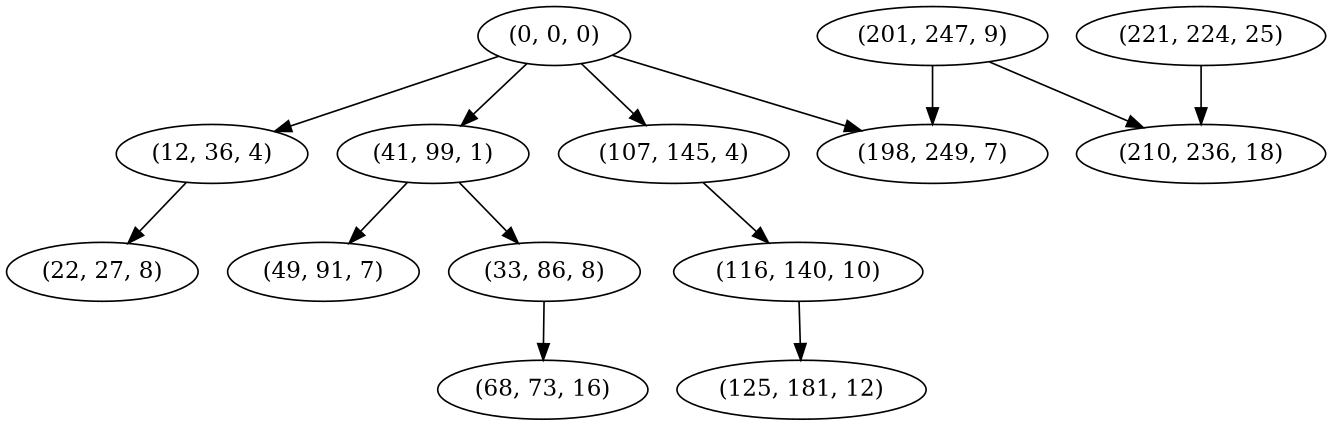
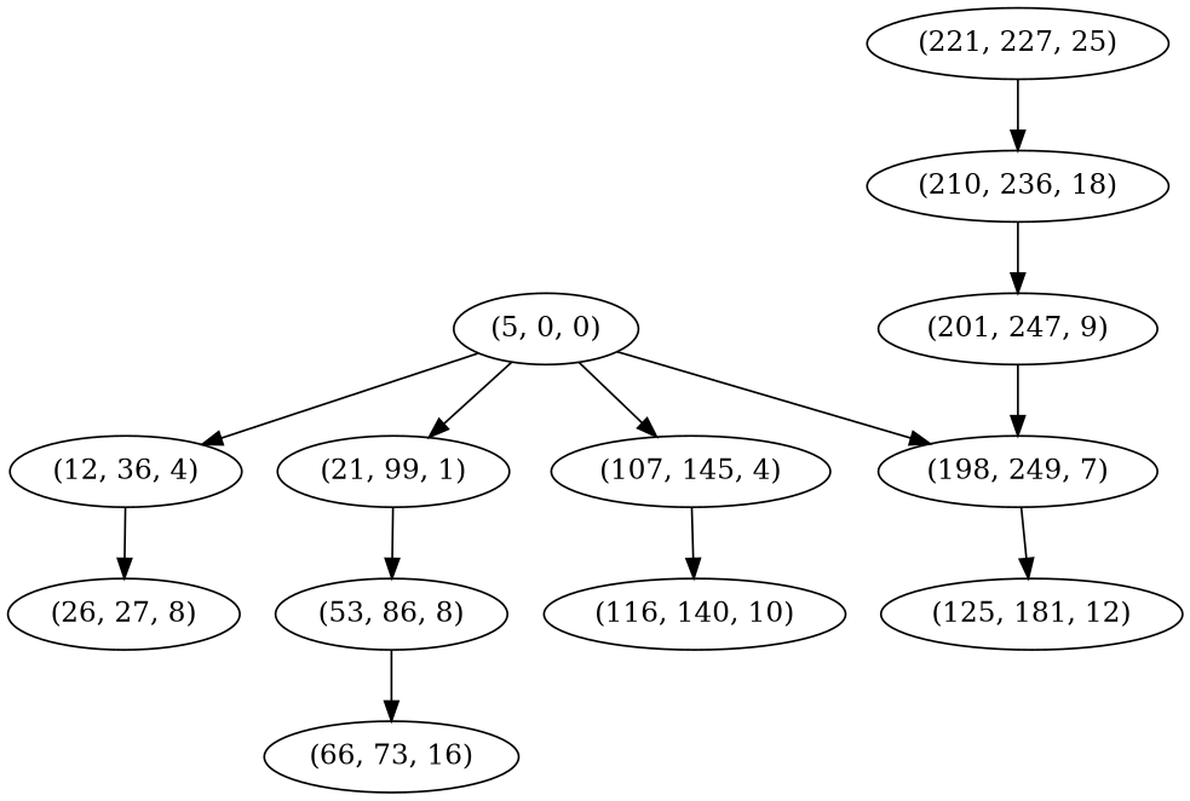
  digraph {
-   "(0, 0, 0)"
+   "(0, 0, 0)" [label="(5, 0, 0)"]
    "(12, 36, 4)"
-   "(41, 99, 1)"
+   "(41, 99, 1)" [label="(21, 99, 1)"]
    n4 [label="(107, 145, 4)"]
    "(198, 249, 7)"
-   "(22, 27, 8)"
-   "(49, 91, 7)"
-   "(53, 86, 8)" [label="(33, 86, 8)"]
+   "(22, 27, 8)" [label="(26, 27, 8)"]
+   "(53, 86, 8)"
    n9 [label="(116, 140, 10)"]
-   "(66, 73, 16)" [label="(68, 73, 16)"]
+   "(66, 73, 16)"
    n11 [label="(125, 181, 12)"]
    "(201, 247, 9)"
    "(210, 236, 18)"
-   "(221, 227, 25)" [label="(221, 224, 25)"]
+   "(221, 227, 25)"
    "(0, 0, 0)" -> "(12, 36, 4)"
    "(0, 0, 0)" -> "(41, 99, 1)"
    "(0, 0, 0)" -> n4
    "(0, 0, 0)" -> "(198, 249, 7)"
    "(12, 36, 4)" -> "(22, 27, 8)"
-   "(41, 99, 1)" -> "(49, 91, 7)"
    "(41, 99, 1)" -> "(53, 86, 8)"
    n4 -> n9
    "(53, 86, 8)" -> "(66, 73, 16)"
-   n9 -> n11
+   "(198, 249, 7)" -> n11
    "(201, 247, 9)" -> "(198, 249, 7)"
-   "(201, 247, 9)" -> "(210, 236, 18)"
+   "(210, 236, 18)" -> "(201, 247, 9)"
    "(221, 227, 25)" -> "(210, 236, 18)"
  }
